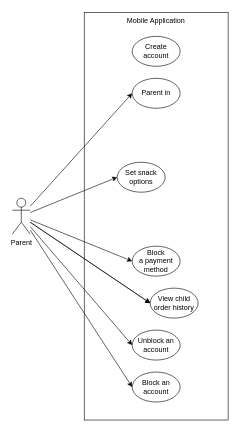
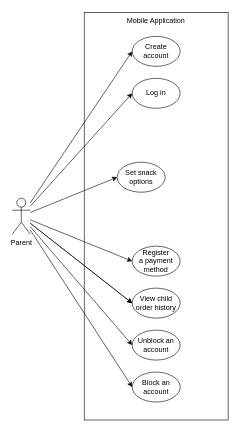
  <mxCell id="0" />
  <mxCell id="1" parent="0" />
  <mxCell id="2" value="" style="rounded=0;whiteSpace=wrap;html=1;" parent="1" vertex="1"><mxGeometry x="140" y="20" width="240" height="680" as="geometry" /></mxCell>
+ <mxCell id="3" style="rounded=0;orthogonalLoop=1;jettySize=auto;html=1;entryX=0;entryY=0.5;entryDx=0;entryDy=0;" parent="1" source="10" target="11" edge="1"><mxGeometry relative="1" as="geometry" /></mxCell>
  <mxCell id="4" style="rounded=0;orthogonalLoop=1;jettySize=auto;html=1;entryX=0;entryY=0.5;entryDx=0;entryDy=0;" parent="1" source="10" target="12" edge="1"><mxGeometry relative="1" as="geometry" /></mxCell>
  <mxCell id="5" style="rounded=0;orthogonalLoop=1;jettySize=auto;html=1;entryX=0;entryY=0.5;entryDx=0;entryDy=0;" parent="1" source="10" target="13" edge="1"><mxGeometry relative="1" as="geometry" /></mxCell>
  <mxCell id="6" style="rounded=0;orthogonalLoop=1;jettySize=auto;html=1;entryX=0;entryY=0.5;entryDx=0;entryDy=0;" parent="1" source="10" target="15" edge="1"><mxGeometry relative="1" as="geometry" /></mxCell>
  <mxCell id="7" style="rounded=0;orthogonalLoop=1;jettySize=auto;html=1;entryX=0;entryY=0.5;entryDx=0;entryDy=0;" parent="1" source="10" target="16" edge="1"><mxGeometry relative="1" as="geometry" /></mxCell>
  <mxCell id="8" style="rounded=0;orthogonalLoop=1;jettySize=auto;html=1;entryX=0;entryY=0.5;entryDx=0;entryDy=0;" parent="1" source="10" target="18" edge="1"><mxGeometry relative="1" as="geometry" /></mxCell>
  <mxCell id="9" style="rounded=0;orthogonalLoop=1;jettySize=auto;html=1;entryX=0;entryY=0.5;entryDx=0;entryDy=0;" parent="1" source="10" target="14" edge="1"><mxGeometry relative="1" as="geometry" /></mxCell>
  <mxCell id="10" value="Parent" style="shape=umlActor;verticalLabelPosition=bottom;verticalAlign=top;html=1;outlineConnect=0;" parent="1" vertex="1"><mxGeometry x="20" y="330" width="30" height="60" as="geometry" /></mxCell>
  <mxCell id="11" value="Create account" style="ellipse;whiteSpace=wrap;html=1;" parent="1" vertex="1"><mxGeometry x="220" y="60" width="80" height="50" as="geometry" /></mxCell>
- <mxCell id="12" value="Parent in" style="ellipse;whiteSpace=wrap;html=1;" parent="1" vertex="1"><mxGeometry x="220" y="130" width="80" height="50" as="geometry" /></mxCell>
+ <mxCell id="12" value="Log in" style="ellipse;whiteSpace=wrap;html=1;" parent="1" vertex="1"><mxGeometry x="220" y="130" width="80" height="50" as="geometry" /></mxCell>
  <mxCell id="13" value="Set snack options" style="ellipse;whiteSpace=wrap;html=1;" parent="1" vertex="1"><mxGeometry x="195" y="270" width="80" height="50" as="geometry" /></mxCell>
  <mxCell id="14" value="Block an account" style="ellipse;whiteSpace=wrap;html=1;" parent="1" vertex="1"><mxGeometry x="220" y="620" width="80" height="50" as="geometry" /></mxCell>
  <mxCell id="15" value="Unblock an account" style="ellipse;whiteSpace=wrap;html=1;" parent="1" vertex="1"><mxGeometry x="220" y="550" width="80" height="50" as="geometry" /></mxCell>
- <mxCell id="16" value="Block&lt;br&gt;a payment method" style="ellipse;whiteSpace=wrap;html=1;" parent="1" vertex="1"><mxGeometry x="220" y="410" width="80" height="50" as="geometry" /></mxCell>
+ <mxCell id="16" value="Register&lt;br&gt;a payment method" style="ellipse;whiteSpace=wrap;html=1;" parent="1" vertex="1"><mxGeometry x="220" y="410" width="80" height="50" as="geometry" /></mxCell>
  <mxCell id="17" value="" style="rounded=0;orthogonalLoop=1;jettySize=auto;html=1;entryX=0;entryY=0.5;entryDx=0;entryDy=0;" parent="1" source="10" target="18" edge="1"><mxGeometry relative="1" as="geometry"><mxPoint x="50" y="370" as="sourcePoint" /><mxPoint x="330" y="555" as="targetPoint" /></mxGeometry></mxCell>
- <mxCell id="18" value="View child order history" style="ellipse;whiteSpace=wrap;html=1;" parent="1" vertex="1"><mxGeometry x="250" y="480" width="80" height="50" as="geometry" /></mxCell>
+ <mxCell id="18" value="View child order history" style="ellipse;whiteSpace=wrap;html=1;" parent="1" vertex="1"><mxGeometry x="220" y="480" width="80" height="50" as="geometry" /></mxCell>
  <mxCell id="19" value="Mobile Application" style="text;html=1;strokeColor=none;fillColor=none;align=center;verticalAlign=middle;whiteSpace=wrap;rounded=0;" parent="1" vertex="1"><mxGeometry x="210" y="20" width="100" height="30" as="geometry" /></mxCell>
